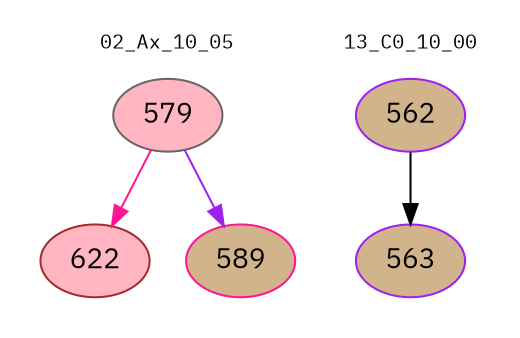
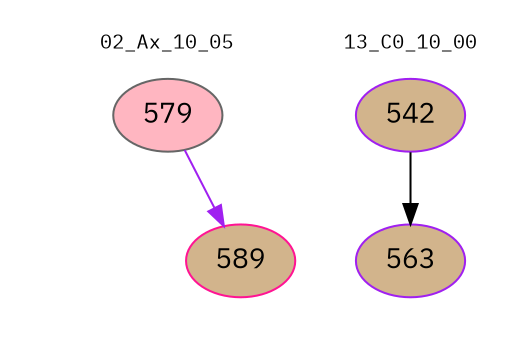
  digraph {
    fontname="IBM Plex Mono"
    node [color=purple fillcolor=tan fontname="IBM Plex Mono" style=filled]
    edge [fontname="IBM Plex Mono"]
    n1 [color=gray40 fillcolor=lightpink label=579]
-   n2 [color=brown fillcolor=lightpink label=622]
    n3 [color=deeppink label=589]
-   n4 [label=562]
+   n4 [label=542]
    n5 [label=563]
    subgraph cluster_1 {
      color=white
      fontsize=10
      label="02_Ax_10_05"
      n1
-     n2
      n3
    }
    subgraph cluster_2 {
      color=white
      fontsize=10
      label="13_C0_10_00"
      n4
      n5
    }
-   n1 -> n2 [color=deeppink]
    n1 -> n3 [color=purple]
    n4 -> n5 [color=black]
  }
